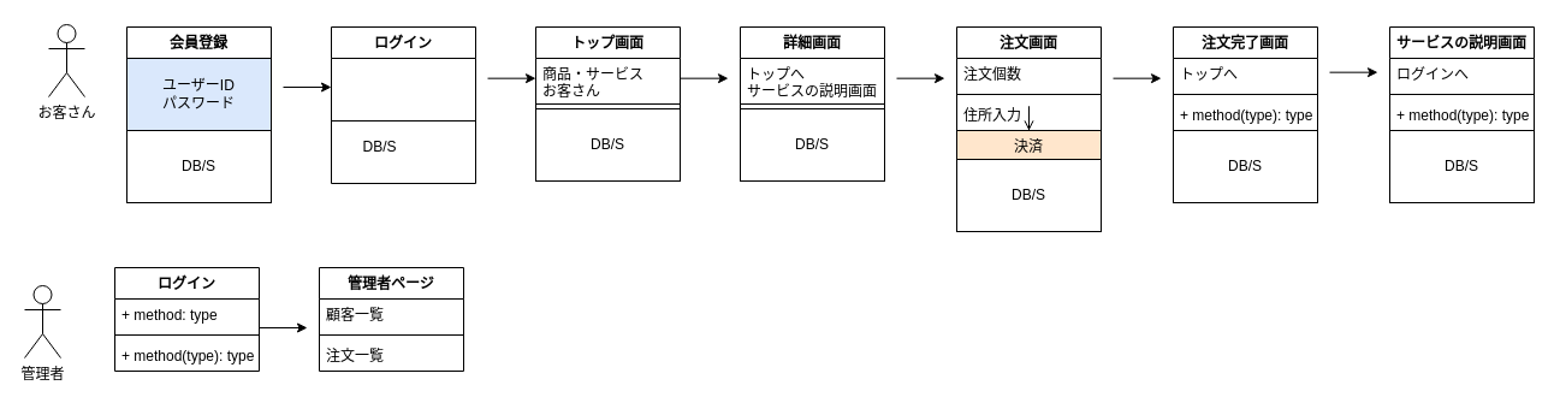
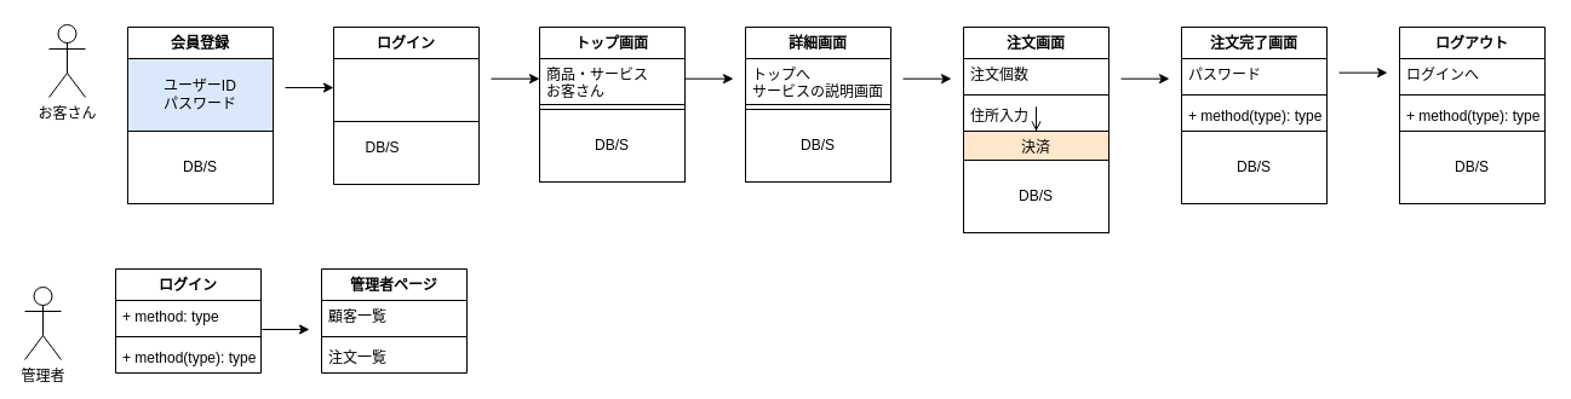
  <mxCell id="0" />
  <mxCell id="1" parent="0" />
  <mxCell id="2" value="会員登録" style="swimlane;fontStyle=1;align=center;verticalAlign=top;childLayout=stackLayout;horizontal=1;startSize=26;horizontalStack=0;resizeParent=1;resizeParentMax=0;resizeLast=0;collapsible=1;marginBottom=0;" vertex="1" parent="1"><mxGeometry x="105" y="22" width="120" height="146" as="geometry" /></mxCell>
  <mxCell id="3" value="ユーザーID&lt;br&gt;パスワード" style="whiteSpace=wrap;html=1;fillColor=#dae8fc;" vertex="1" parent="2"><mxGeometry y="26" width="120" height="60" as="geometry" /></mxCell>
  <mxCell id="4" value="DB/S" style="whiteSpace=wrap;html=1;" vertex="1" parent="2"><mxGeometry y="86" width="120" height="60" as="geometry" /></mxCell>
  <mxCell id="5" value="" style="endArrow=classic;html=1;" edge="1" parent="1"><mxGeometry width="50" height="50" relative="1" as="geometry"><mxPoint x="235" y="72" as="sourcePoint" /><mxPoint x="275" y="72" as="targetPoint" /></mxGeometry></mxCell>
  <mxCell id="6" value="トップ画面" style="swimlane;fontStyle=1;align=center;verticalAlign=top;childLayout=stackLayout;horizontal=1;startSize=26;horizontalStack=0;resizeParent=1;resizeParentMax=0;resizeLast=0;collapsible=1;marginBottom=0;" vertex="1" parent="1"><mxGeometry x="445" y="22" width="120" height="68" as="geometry" /></mxCell>
  <mxCell id="7" value="商品・サービス&#10;お客さん" style="text;strokeColor=none;fillColor=none;align=left;verticalAlign=top;spacingLeft=4;spacingRight=4;overflow=hidden;rotatable=0;points=[[0,0.5],[1,0.5]];portConstraint=eastwest;" vertex="1" parent="6"><mxGeometry y="26" width="120" height="34" as="geometry" /></mxCell>
  <mxCell id="8" value="" style="line;strokeWidth=1;fillColor=none;align=left;verticalAlign=middle;spacingTop=-1;spacingLeft=3;spacingRight=3;rotatable=0;labelPosition=right;points=[];portConstraint=eastwest;" vertex="1" parent="6"><mxGeometry y="60" width="120" height="8" as="geometry" /></mxCell>
  <mxCell id="9" value="" style="endArrow=classic;html=1;" edge="1" parent="1"><mxGeometry width="50" height="50" relative="1" as="geometry"><mxPoint x="405" y="64.66" as="sourcePoint" /><mxPoint x="445" y="64.66" as="targetPoint" /></mxGeometry></mxCell>
  <mxCell id="10" value="ログイン" style="swimlane;fontStyle=1;align=center;verticalAlign=top;childLayout=stackLayout;horizontal=1;startSize=26;horizontalStack=0;resizeParent=1;resizeParentMax=0;resizeLast=0;collapsible=1;marginBottom=0;" vertex="1" parent="1"><mxGeometry x="275" y="22" width="120" height="130" as="geometry" /></mxCell>
  <mxCell id="11" value="" style="line;strokeWidth=1;fillColor=none;align=left;verticalAlign=middle;spacingTop=-1;spacingLeft=3;spacingRight=3;rotatable=0;labelPosition=right;points=[];portConstraint=eastwest;" vertex="1" parent="10"><mxGeometry y="26" width="120" height="104" as="geometry" /></mxCell>
  <mxCell id="12" value="お客さん" style="shape=umlActor;verticalLabelPosition=bottom;verticalAlign=top;html=1;outlineConnect=0;" vertex="1" parent="1"><mxGeometry x="40" y="20" width="30" height="60" as="geometry" /></mxCell>
  <mxCell id="13" value="管理者" style="shape=umlActor;verticalLabelPosition=bottom;verticalAlign=top;html=1;outlineConnect=0;" vertex="1" parent="1"><mxGeometry x="20" y="237" width="30" height="60" as="geometry" /></mxCell>
  <mxCell id="14" value="ログイン" style="swimlane;fontStyle=1;align=center;verticalAlign=top;childLayout=stackLayout;horizontal=1;startSize=26;horizontalStack=0;resizeParent=1;resizeParentMax=0;resizeLast=0;collapsible=1;marginBottom=0;" vertex="1" parent="1"><mxGeometry x="95" y="222" width="120" height="86" as="geometry" /></mxCell>
  <mxCell id="15" value="+ method: type" style="text;strokeColor=none;fillColor=none;align=left;verticalAlign=top;spacingLeft=4;spacingRight=4;overflow=hidden;rotatable=0;points=[[0,0.5],[1,0.5]];portConstraint=eastwest;" vertex="1" parent="14"><mxGeometry y="26" width="120" height="26" as="geometry" /></mxCell>
  <mxCell id="16" value="" style="line;strokeWidth=1;fillColor=none;align=left;verticalAlign=middle;spacingTop=-1;spacingLeft=3;spacingRight=3;rotatable=0;labelPosition=right;points=[];portConstraint=eastwest;" vertex="1" parent="14"><mxGeometry y="52" width="120" height="8" as="geometry" /></mxCell>
  <mxCell id="17" value="+ method(type): type" style="text;strokeColor=none;fillColor=none;align=left;verticalAlign=top;spacingLeft=4;spacingRight=4;overflow=hidden;rotatable=0;points=[[0,0.5],[1,0.5]];portConstraint=eastwest;" vertex="1" parent="14"><mxGeometry y="60" width="120" height="26" as="geometry" /></mxCell>
  <mxCell id="18" value="" style="endArrow=classic;html=1;" edge="1" parent="1"><mxGeometry width="50" height="50" relative="1" as="geometry"><mxPoint x="565" y="64.66" as="sourcePoint" /><mxPoint x="605" y="64.66" as="targetPoint" /></mxGeometry></mxCell>
  <mxCell id="19" value="詳細画面" style="swimlane;fontStyle=1;align=center;verticalAlign=top;childLayout=stackLayout;horizontal=1;startSize=26;horizontalStack=0;resizeParent=1;resizeParentMax=0;resizeLast=0;collapsible=1;marginBottom=0;" vertex="1" parent="1"><mxGeometry x="615" y="22" width="120" height="68" as="geometry" /></mxCell>
  <mxCell id="20" value="トップへ&#10;サービスの説明画面" style="text;strokeColor=none;fillColor=none;align=left;verticalAlign=top;spacingLeft=4;spacingRight=4;overflow=hidden;rotatable=0;points=[[0,0.5],[1,0.5]];portConstraint=eastwest;" vertex="1" parent="19"><mxGeometry y="26" width="120" height="34" as="geometry" /></mxCell>
  <mxCell id="21" value="" style="line;strokeWidth=1;fillColor=none;align=left;verticalAlign=middle;spacingTop=-1;spacingLeft=3;spacingRight=3;rotatable=0;labelPosition=right;points=[];portConstraint=eastwest;" vertex="1" parent="19"><mxGeometry y="60" width="120" height="8" as="geometry" /></mxCell>
  <mxCell id="22" value="" style="endArrow=classic;html=1;" edge="1" parent="1"><mxGeometry width="50" height="50" relative="1" as="geometry"><mxPoint x="745" y="64.66" as="sourcePoint" /><mxPoint x="785" y="64.66" as="targetPoint" /></mxGeometry></mxCell>
  <mxCell id="23" value="" style="edgeStyle=orthogonalEdgeStyle;rounded=0;orthogonalLoop=1;jettySize=auto;html=1;endArrow=open;" edge="1" parent="1" source="24" target="33"><mxGeometry relative="1" as="geometry" /></mxCell>
  <mxCell id="24" value="注文画面" style="swimlane;fontStyle=1;align=center;verticalAlign=top;childLayout=stackLayout;horizontal=1;startSize=26;horizontalStack=0;resizeParent=1;resizeParentMax=0;resizeLast=0;collapsible=1;marginBottom=0;" vertex="1" parent="1"><mxGeometry x="795" y="22" width="120" height="86" as="geometry" /></mxCell>
  <mxCell id="25" value="注文個数&#10;" style="text;strokeColor=none;fillColor=none;align=left;verticalAlign=top;spacingLeft=4;spacingRight=4;overflow=hidden;rotatable=0;points=[[0,0.5],[1,0.5]];portConstraint=eastwest;" vertex="1" parent="24"><mxGeometry y="26" width="120" height="26" as="geometry" /></mxCell>
  <mxCell id="26" value="" style="line;strokeWidth=1;fillColor=none;align=left;verticalAlign=middle;spacingTop=-1;spacingLeft=3;spacingRight=3;rotatable=0;labelPosition=right;points=[];portConstraint=eastwest;" vertex="1" parent="24"><mxGeometry y="52" width="120" height="8" as="geometry" /></mxCell>
  <mxCell id="27" value="住所入力" style="text;strokeColor=none;fillColor=none;align=left;verticalAlign=top;spacingLeft=4;spacingRight=4;overflow=hidden;rotatable=0;points=[[0,0.5],[1,0.5]];portConstraint=eastwest;" vertex="1" parent="24"><mxGeometry y="60" width="120" height="26" as="geometry" /></mxCell>
  <mxCell id="28" value="" style="endArrow=classic;html=1;" edge="1" parent="1"><mxGeometry width="50" height="50" relative="1" as="geometry"><mxPoint x="925" y="64.66" as="sourcePoint" /><mxPoint x="965" y="64.66" as="targetPoint" /></mxGeometry></mxCell>
  <mxCell id="29" value="注文完了画面" style="swimlane;fontStyle=1;align=center;verticalAlign=top;childLayout=stackLayout;horizontal=1;startSize=26;horizontalStack=0;resizeParent=1;resizeParentMax=0;resizeLast=0;collapsible=1;marginBottom=0;" vertex="1" parent="1"><mxGeometry x="975" y="22" width="120" height="86" as="geometry" /></mxCell>
- <mxCell id="30" value="トップへ" style="text;strokeColor=none;fillColor=none;align=left;verticalAlign=top;spacingLeft=4;spacingRight=4;overflow=hidden;rotatable=0;points=[[0,0.5],[1,0.5]];portConstraint=eastwest;" vertex="1" parent="29"><mxGeometry y="26" width="120" height="26" as="geometry" /></mxCell>
+ <mxCell id="30" value="パスワード" style="text;strokeColor=none;fillColor=none;align=left;verticalAlign=top;spacingLeft=4;spacingRight=4;overflow=hidden;rotatable=0;points=[[0,0.5],[1,0.5]];portConstraint=eastwest;" vertex="1" parent="29"><mxGeometry y="26" width="120" height="26" as="geometry" /></mxCell>
  <mxCell id="31" value="" style="line;strokeWidth=1;fillColor=none;align=left;verticalAlign=middle;spacingTop=-1;spacingLeft=3;spacingRight=3;rotatable=0;labelPosition=right;points=[];portConstraint=eastwest;" vertex="1" parent="29"><mxGeometry y="52" width="120" height="8" as="geometry" /></mxCell>
  <mxCell id="32" value="+ method(type): type" style="text;strokeColor=none;fillColor=none;align=left;verticalAlign=top;spacingLeft=4;spacingRight=4;overflow=hidden;rotatable=0;points=[[0,0.5],[1,0.5]];portConstraint=eastwest;" vertex="1" parent="29"><mxGeometry y="60" width="120" height="26" as="geometry" /></mxCell>
  <mxCell id="33" value="&lt;div style=&quot;text-align: left&quot;&gt;&lt;span style=&quot;font-weight: 400&quot;&gt;決済&lt;/span&gt;&lt;/div&gt;" style="whiteSpace=wrap;html=1;fontStyle=1;verticalAlign=top;startSize=26;fillColor=#ffe6cc;" vertex="1" parent="1"><mxGeometry x="795" y="108" width="120" height="34" as="geometry" /></mxCell>
  <mxCell id="34" value="" style="endArrow=classic;html=1;" edge="1" parent="1"><mxGeometry width="50" height="50" relative="1" as="geometry"><mxPoint x="215" y="272" as="sourcePoint" /><mxPoint x="255" y="272" as="targetPoint" /></mxGeometry></mxCell>
  <mxCell id="35" value="管理者ページ" style="swimlane;fontStyle=1;align=center;verticalAlign=top;childLayout=stackLayout;horizontal=1;startSize=26;horizontalStack=0;resizeParent=1;resizeParentMax=0;resizeLast=0;collapsible=1;marginBottom=0;" vertex="1" parent="1"><mxGeometry x="265" y="222" width="120" height="86" as="geometry"><mxRectangle x="250" y="807" width="100" height="26" as="alternateBounds" /></mxGeometry></mxCell>
  <mxCell id="36" value="顧客一覧&#10;" style="text;strokeColor=none;fillColor=none;align=left;verticalAlign=top;spacingLeft=4;spacingRight=4;overflow=hidden;rotatable=0;points=[[0,0.5],[1,0.5]];portConstraint=eastwest;" vertex="1" parent="35"><mxGeometry y="26" width="120" height="26" as="geometry" /></mxCell>
  <mxCell id="37" value="" style="line;strokeWidth=1;fillColor=none;align=left;verticalAlign=middle;spacingTop=-1;spacingLeft=3;spacingRight=3;rotatable=0;labelPosition=right;points=[];portConstraint=eastwest;" vertex="1" parent="35"><mxGeometry y="52" width="120" height="8" as="geometry" /></mxCell>
  <mxCell id="38" value="注文一覧" style="text;strokeColor=none;fillColor=none;align=left;verticalAlign=top;spacingLeft=4;spacingRight=4;overflow=hidden;rotatable=0;points=[[0,0.5],[1,0.5]];portConstraint=eastwest;" vertex="1" parent="35"><mxGeometry y="60" width="120" height="26" as="geometry" /></mxCell>
  <mxCell id="39" value="&lt;span&gt;DB/S&lt;/span&gt;" style="text;html=1;align=center;verticalAlign=middle;resizable=0;points=[];autosize=1;" vertex="1" parent="1"><mxGeometry x="295" y="112" width="40" height="20" as="geometry" /></mxCell>
  <mxCell id="40" value="DB/S" style="whiteSpace=wrap;html=1;" vertex="1" parent="1"><mxGeometry x="445" y="90" width="120" height="60" as="geometry" /></mxCell>
  <mxCell id="41" value="DB/S" style="whiteSpace=wrap;html=1;" vertex="1" parent="1"><mxGeometry x="615" y="90" width="120" height="60" as="geometry" /></mxCell>
  <mxCell id="42" value="DB/S" style="whiteSpace=wrap;html=1;" vertex="1" parent="1"><mxGeometry x="795" y="132" width="120" height="60" as="geometry" /></mxCell>
  <mxCell id="43" value="DB/S" style="whiteSpace=wrap;html=1;" vertex="1" parent="1"><mxGeometry x="975" y="108" width="120" height="60" as="geometry" /></mxCell>
- <mxCell id="44" value="サービスの説明画面" style="swimlane;fontStyle=1;align=center;verticalAlign=top;childLayout=stackLayout;horizontal=1;startSize=26;horizontalStack=0;resizeParent=1;resizeParentMax=0;resizeLast=0;collapsible=1;marginBottom=0;" vertex="1" parent="1"><mxGeometry x="1155" y="22" width="120" height="86" as="geometry" /></mxCell>
+ <mxCell id="44" value="ログアウト" style="swimlane;fontStyle=1;align=center;verticalAlign=top;childLayout=stackLayout;horizontal=1;startSize=26;horizontalStack=0;resizeParent=1;resizeParentMax=0;resizeLast=0;collapsible=1;marginBottom=0;" vertex="1" parent="1"><mxGeometry x="1155" y="22" width="120" height="86" as="geometry" /></mxCell>
  <mxCell id="45" value="ログインへ" style="text;strokeColor=none;fillColor=none;align=left;verticalAlign=top;spacingLeft=4;spacingRight=4;overflow=hidden;rotatable=0;points=[[0,0.5],[1,0.5]];portConstraint=eastwest;" vertex="1" parent="44"><mxGeometry y="26" width="120" height="26" as="geometry" /></mxCell>
  <mxCell id="46" value="" style="line;strokeWidth=1;fillColor=none;align=left;verticalAlign=middle;spacingTop=-1;spacingLeft=3;spacingRight=3;rotatable=0;labelPosition=right;points=[];portConstraint=eastwest;" vertex="1" parent="44"><mxGeometry y="52" width="120" height="8" as="geometry" /></mxCell>
  <mxCell id="47" value="+ method(type): type" style="text;strokeColor=none;fillColor=none;align=left;verticalAlign=top;spacingLeft=4;spacingRight=4;overflow=hidden;rotatable=0;points=[[0,0.5],[1,0.5]];portConstraint=eastwest;" vertex="1" parent="44"><mxGeometry y="60" width="120" height="26" as="geometry" /></mxCell>
  <mxCell id="48" value="" style="endArrow=classic;html=1;" edge="1" parent="1"><mxGeometry width="50" height="50" relative="1" as="geometry"><mxPoint x="1105" y="59.66" as="sourcePoint" /><mxPoint x="1145" y="59.66" as="targetPoint" /></mxGeometry></mxCell>
  <mxCell id="49" value="DB/S" style="whiteSpace=wrap;html=1;" vertex="1" parent="1"><mxGeometry x="1155" y="108" width="120" height="60" as="geometry" /></mxCell>
